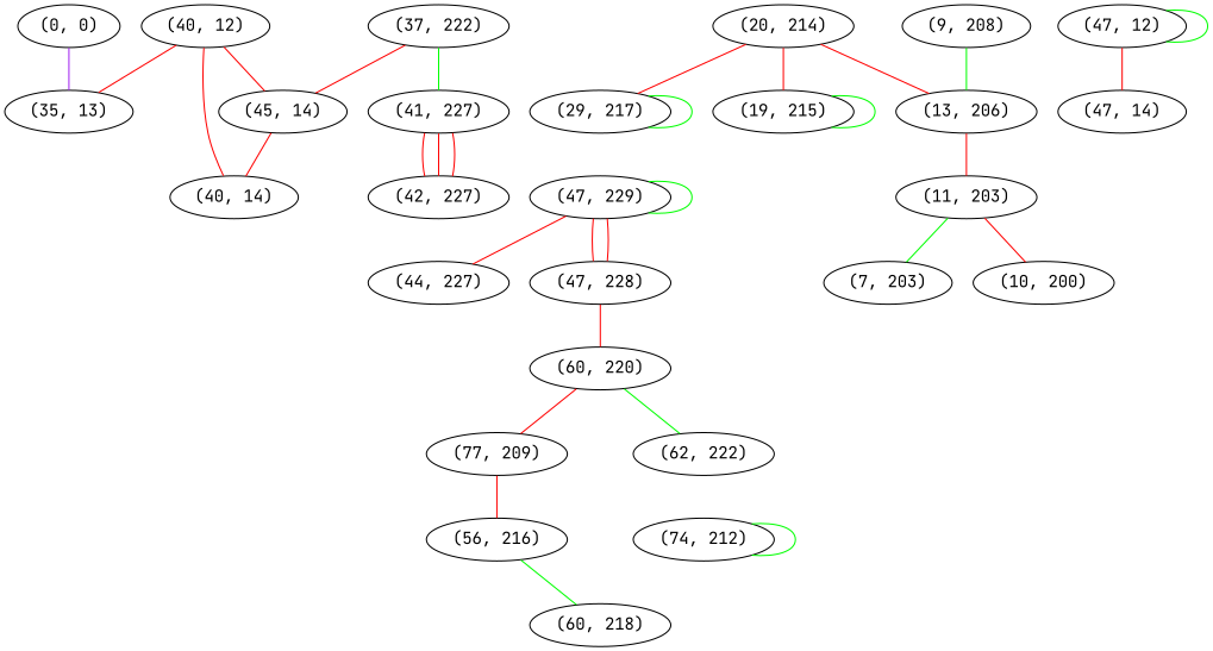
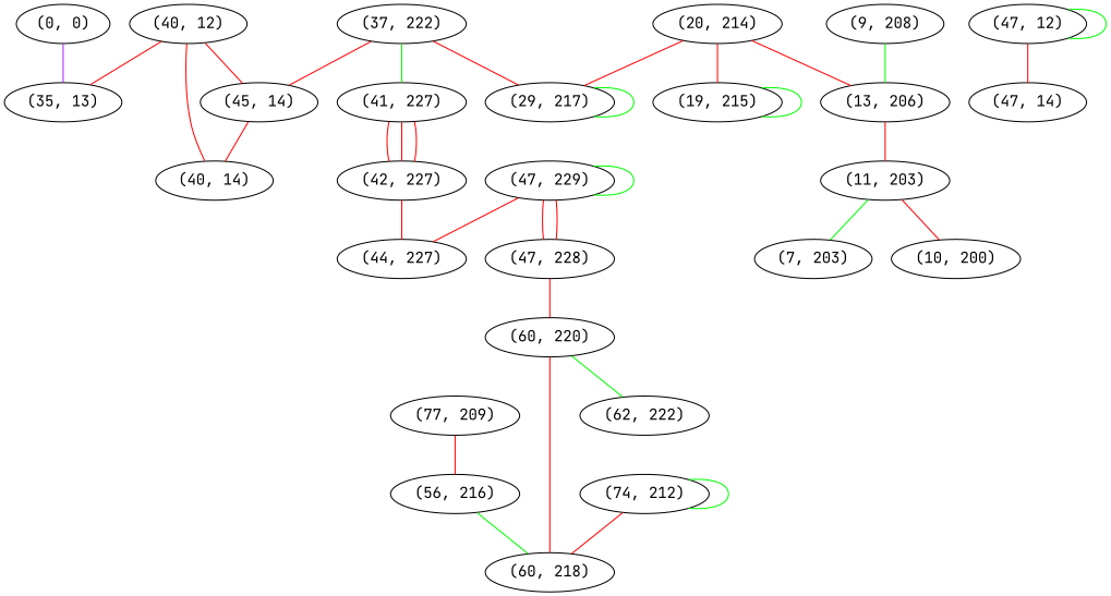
  graph {
    fontname="JetBrains Mono"
    node [fontname="JetBrains Mono"]
    edge [color=red fontname="JetBrains Mono" weight=1]
    "(37, 222)"
    "(45, 14)"
    "(41, 227)"
    "(29, 217)"
    "(40, 14)"
    "(42, 227)"
    "(20, 214)"
    "(13, 206)"
    "(19, 215)"
    "(11, 203)"
    "(40, 12)"
    "(35, 13)"
    "(44, 227)"
    "(77, 209)"
    "(56, 216)"
    "(74, 212)"
    "(60, 218)"
    "(9, 208)"
    "(47, 229)"
    "(47, 228)"
    "(60, 220)"
    "(7, 203)"
    "(10, 200)"
    "(62, 222)"
    "(47, 12)"
    "(47, 14)"
    "(0, 0)"
    "(37, 222)" -- "(45, 14)"
    "(37, 222)" -- "(41, 227)" [color=green]
+   "(37, 222)" -- "(29, 217)"
    "(45, 14)" -- "(40, 14)"
    "(41, 227)" -- "(42, 227)"
    "(41, 227)" -- "(42, 227)"
    "(41, 227)" -- "(42, 227)"
    "(29, 217)" -- "(29, 217)" [color=green weight=2]
+   "(42, 227)" -- "(44, 227)"
    "(20, 214)" -- "(29, 217)"
    "(20, 214)" -- "(13, 206)"
    "(20, 214)" -- "(19, 215)"
    "(13, 206)" -- "(11, 203)"
    "(19, 215)" -- "(19, 215)" [color=green weight=2]
    "(11, 203)" -- "(7, 203)" [color=green]
    "(11, 203)" -- "(10, 200)"
    "(40, 12)" -- "(45, 14)"
    "(40, 12)" -- "(40, 14)"
    "(40, 12)" -- "(35, 13)"
    "(77, 209)" -- "(56, 216)"
    "(56, 216)" -- "(60, 218)" [color=green]
    "(74, 212)" -- "(74, 212)" [color=green weight=2]
+   "(74, 212)" -- "(60, 218)"
    "(9, 208)" -- "(13, 206)" [color=green]
    "(47, 229)" -- "(44, 227)"
    "(47, 229)" -- "(47, 229)" [color=green weight=2]
    "(47, 229)" -- "(47, 228)"
    "(47, 229)" -- "(47, 228)"
    "(47, 228)" -- "(60, 220)"
-   "(60, 220)" -- "(77, 209)"
+   "(60, 220)" -- "(60, 218)"
    "(60, 220)" -- "(62, 222)" [color=green]
    "(47, 12)" -- "(47, 12)" [color=green weight=2]
    "(47, 12)" -- "(47, 14)"
    "(0, 0)" -- "(35, 13)" [color=purple weight=4]
  }
